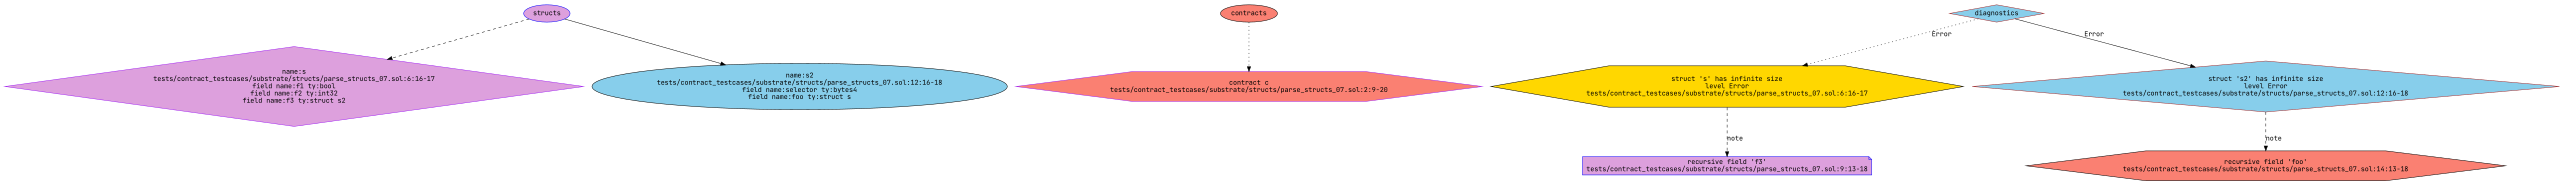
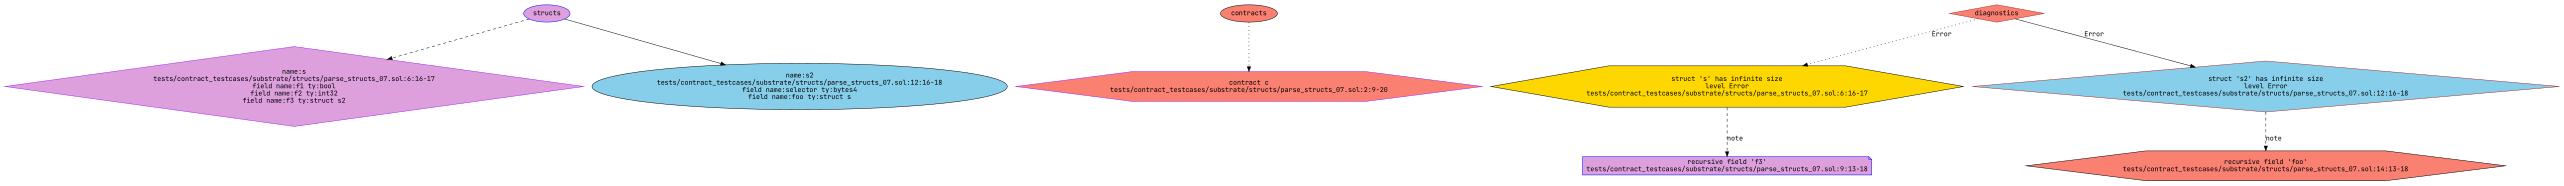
  strict digraph {
    fontname="JetBrains Mono"
    node [style=filled fillcolor=plum color=black shape=diamond fontname="JetBrains Mono"]
    edge [style=dashed fontname="JetBrains Mono"]
    n1 [label="name:s\ntests/contract_testcases/substrate/structs/parse_structs_07.sol:6:16-17\nfield name:f1 ty:bool\nfield name:f2 ty:int32\nfield name:f3 ty:struct s2" color=purple]
    n2 [label="name:s2\ntests/contract_testcases/substrate/structs/parse_structs_07.sol:12:16-18\nfield name:selector ty:bytes4\nfield name:foo ty:struct s" fillcolor=skyblue shape=ellipse]
    n3 [label="contract c\ntests/contract_testcases/substrate/structs/parse_structs_07.sol:2:9-20" fillcolor=salmon color=purple shape=hexagon]
    n4 [label="struct 's' has infinite size\nlevel Error\ntests/contract_testcases/substrate/structs/parse_structs_07.sol:6:16-17" fillcolor=gold shape=hexagon]
    n5 [label="recursive field 'f3'\ntests/contract_testcases/substrate/structs/parse_structs_07.sol:9:13-18" color=blue shape=note]
    n6 [label="struct 's2' has infinite size\nlevel Error\ntests/contract_testcases/substrate/structs/parse_structs_07.sol:12:16-18" fillcolor=skyblue color=brown]
    n7 [label="recursive field 'foo'\ntests/contract_testcases/substrate/structs/parse_structs_07.sol:14:13-18" fillcolor=salmon shape=hexagon]
    structs [color=blue shape=ellipse]
    contracts [fillcolor=salmon shape=ellipse]
-   diagnostics [fillcolor=skyblue color=brown]
+   diagnostics [fillcolor=salmon color=brown]
    n4 -> n5 [label=note]
    n6 -> n7 [label=note]
    structs -> n1
    structs -> n2 [style=solid]
    contracts -> n3 [style=dotted]
    diagnostics -> n4 [label=Error style=dotted]
    diagnostics -> n6 [label=Error style=solid]
  }
